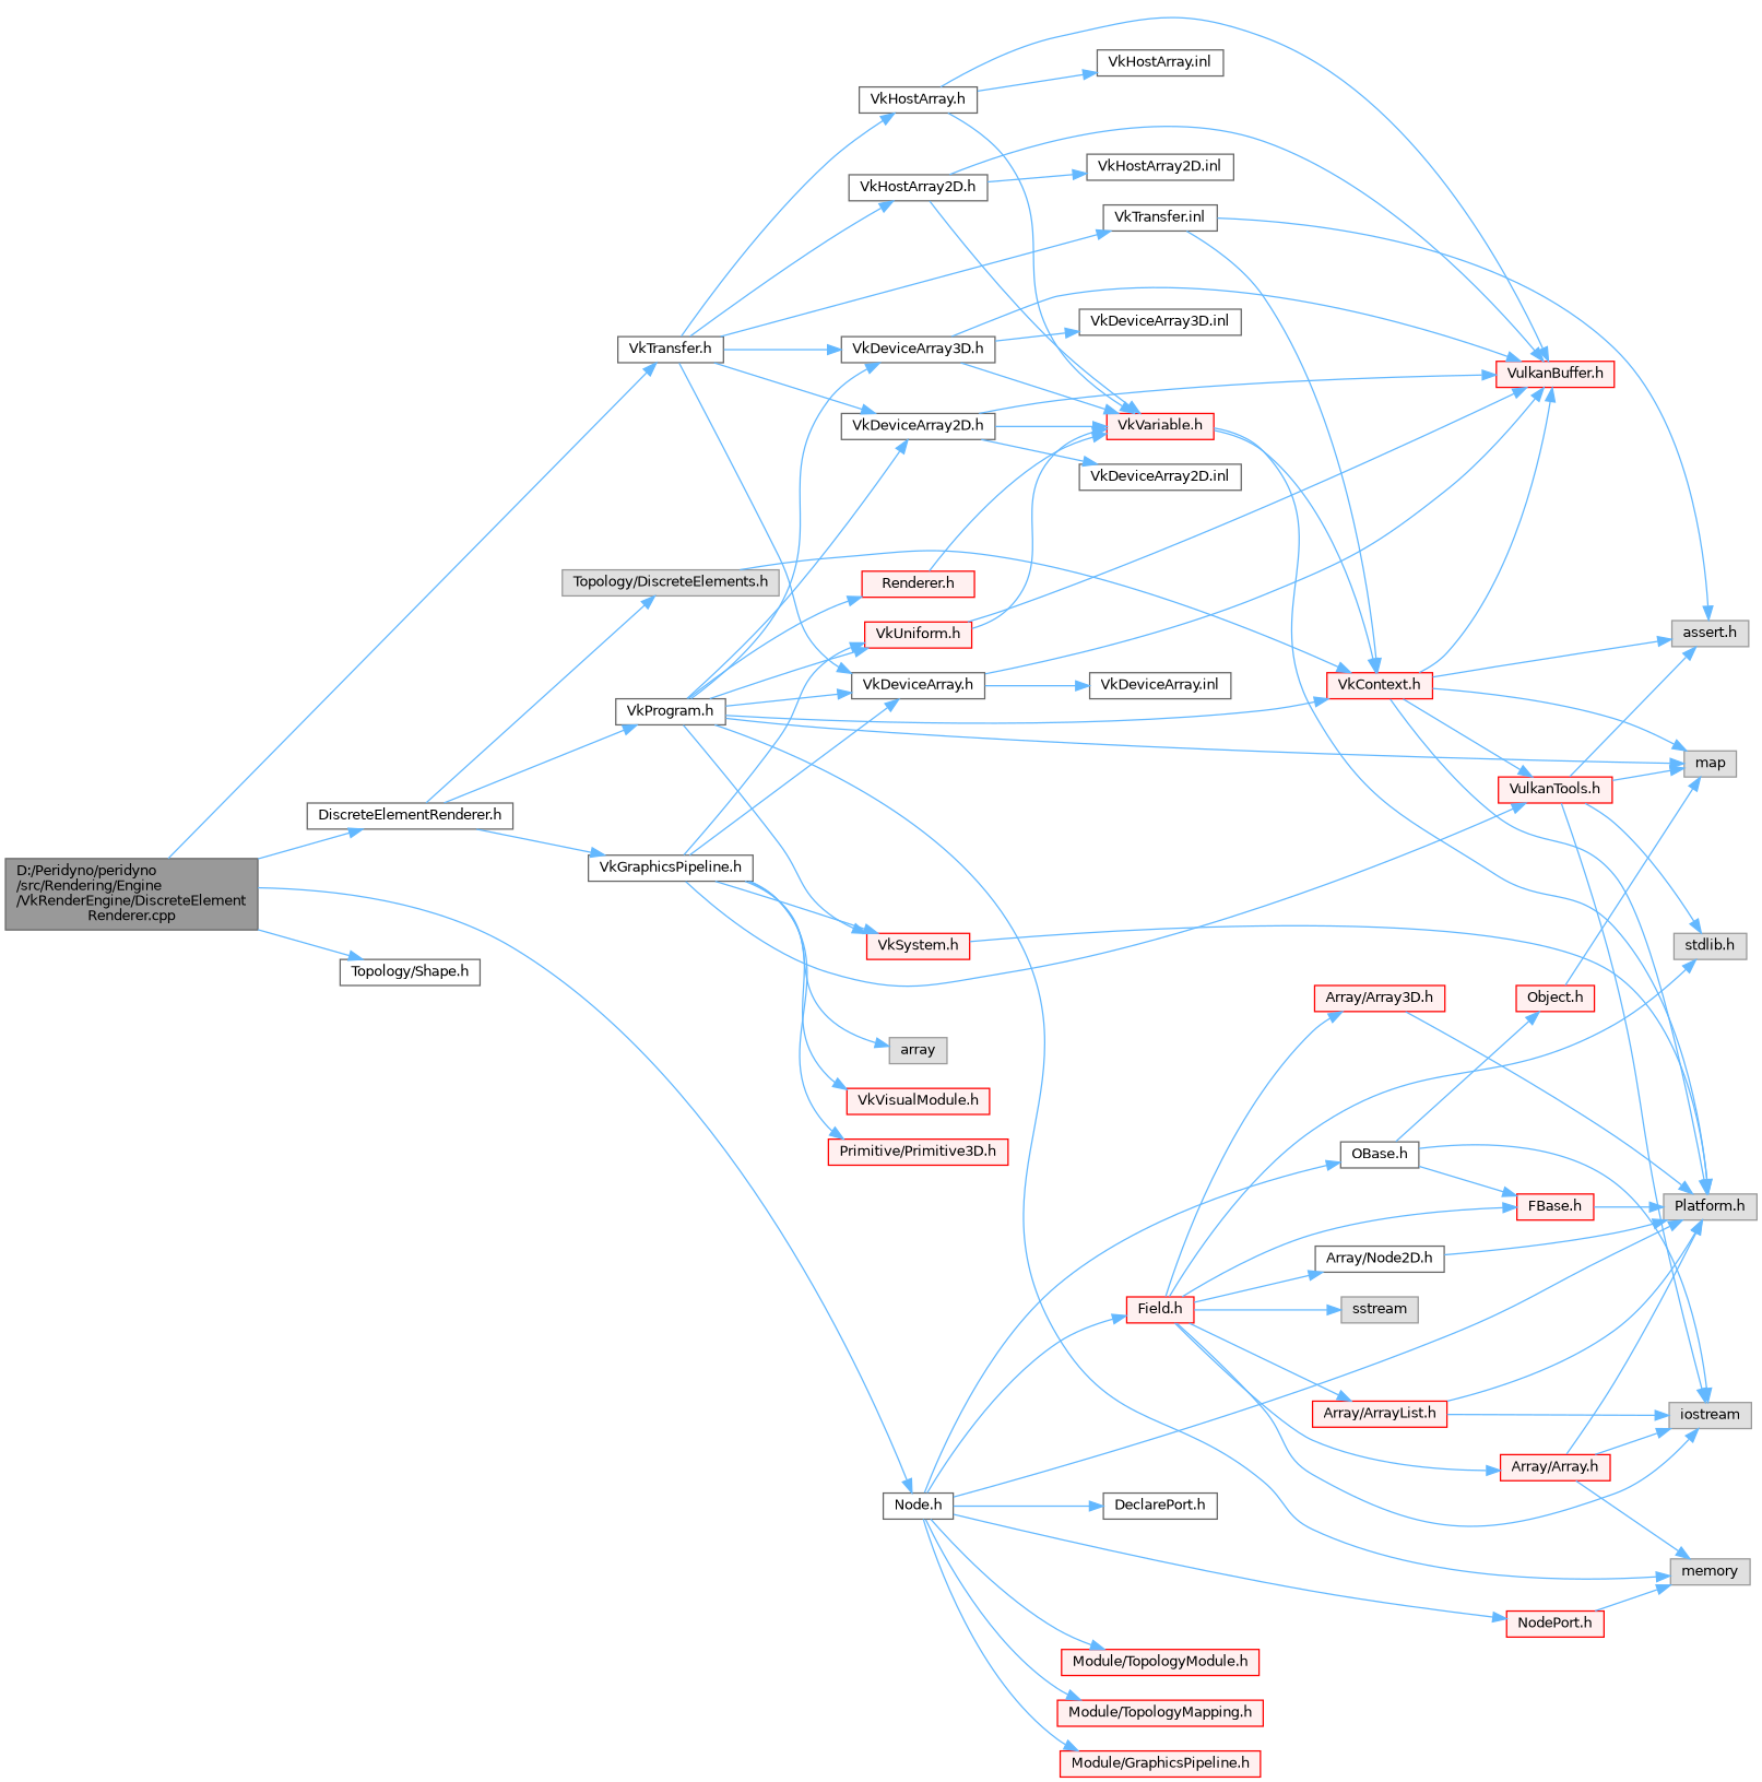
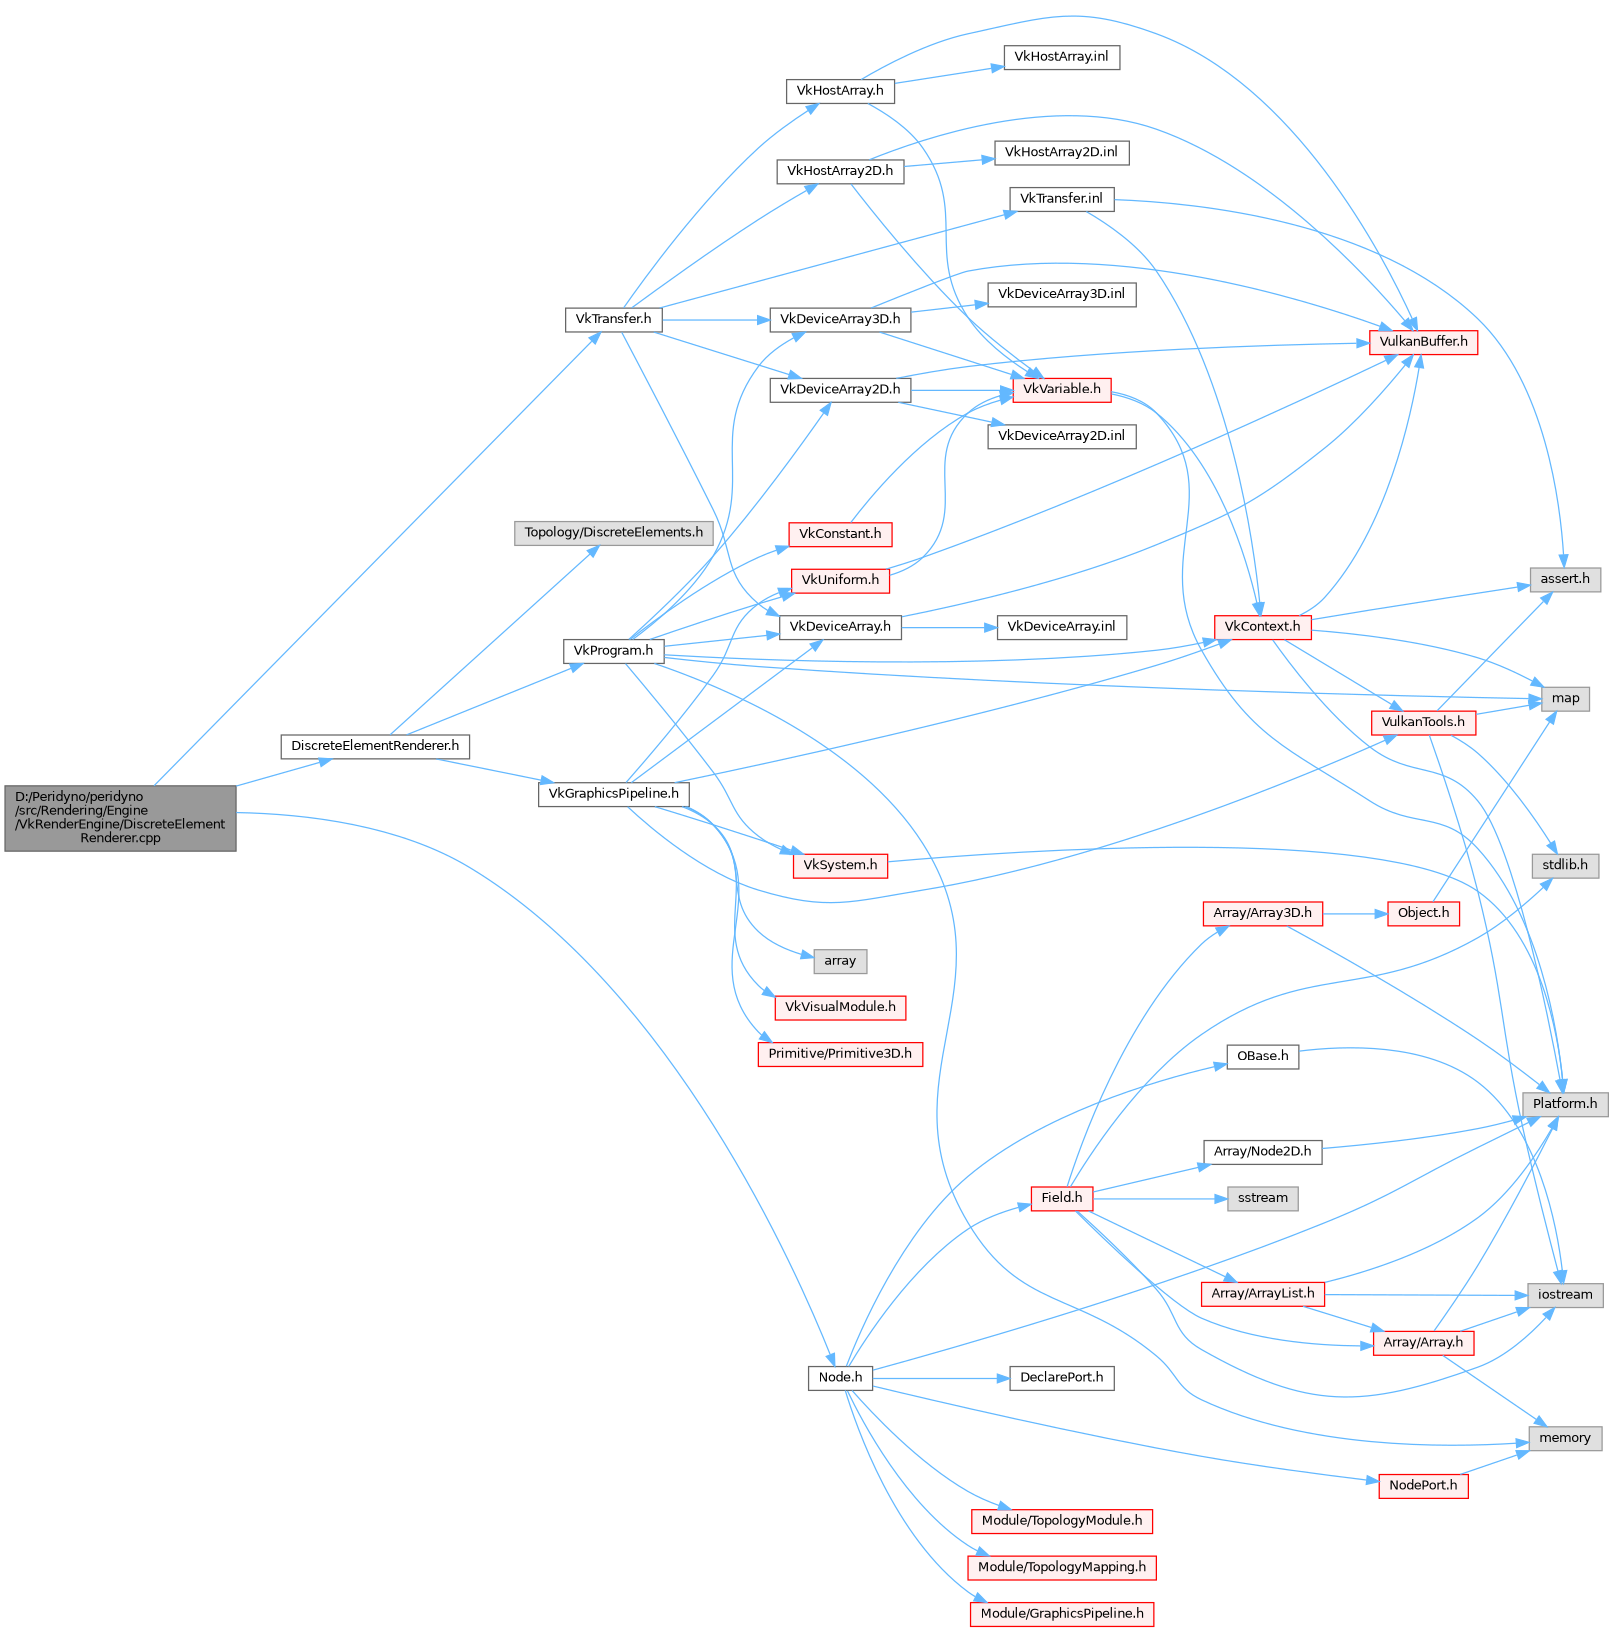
  digraph {
    rankdir=LR
    node [color=grey40 fillcolor=white fontname=Helvetica fontsize=10 shape=box style=filled]
    edge [color=steelblue1 fontname=Helvetica fontsize=10 labelfontname=Helvetica labelfontsize=10 style=solid]
    n1 [color=gray40 fillcolor=grey60 fontcolor=black height=0.2 label="D:/Peridyno/peridyno\l/src/Rendering/Engine\l/VkRenderEngine/DiscreteElement\lRenderer.cpp" width=0.4]
    n2 [height=0.2 label="DiscreteElementRenderer.h" width=0.4]
    n3 [height=0.2 label="VkTransfer.h" width=0.4]
    n4 [height=0.2 label="Node.h" width=0.4]
-   n5 [height=0.2 label="Topology/Shape.h" width=0.4]
    n6 [height=0.2 label="VkGraphicsPipeline.h" width=0.4]
    n7 [height=0.2 label="VkProgram.h" width=0.4]
    n8 [color=grey60 fillcolor="#E0E0E0" height=0.2 label="Topology/DiscreteElements.h" width=0.4]
    n9 [height=0.2 label="VkDeviceArray.h" width=0.4]
    n10 [height=0.2 label="VkDeviceArray2D.h" width=0.4]
    n11 [height=0.2 label="VkDeviceArray3D.h" width=0.4]
    n12 [height=0.2 label="VkHostArray.h" width=0.4]
    n13 [height=0.2 label="VkHostArray2D.h" width=0.4]
    n14 [height=0.2 label="VkTransfer.inl" width=0.4]
    n15 [color=grey60 fillcolor="#E0E0E0" height=0.2 label="Platform.h" width=0.4]
    n16 [height=0.2 label="OBase.h" width=0.4]
    n17 [color=red fillcolor="#FFF0F0" height=0.2 label="Field.h" width=0.4]
    n18 [height=0.2 label="DeclarePort.h" width=0.4]
    n19 [color=red fillcolor="#FFF0F0" height=0.2 label="NodePort.h" width=0.4]
    n20 [color=red fillcolor="#FFF0F0" height=0.2 label="Module/TopologyModule.h" width=0.4]
    n21 [color=red fillcolor="#FFF0F0" height=0.2 label="Module/TopologyMapping.h" width=0.4]
    n22 [color=red fillcolor="#FFF0F0" height=0.2 label="Module/GraphicsPipeline.h" width=0.4]
    n23 [color=grey60 fillcolor="#E0E0E0" height=0.2 label=array width=0.4]
    n24 [color=red fillcolor="#FFF0F0" height=0.2 label="VkSystem.h" width=0.4]
    n25 [color=red fillcolor="#FFF0F0" height=0.2 label="VulkanTools.h" width=0.4]
    n26 [color=red fillcolor="#FFF0F0" height=0.2 label="VkContext.h" width=0.4]
    n27 [color=red fillcolor="#FFF0F0" height=0.2 label="VkUniform.h" width=0.4]
    n28 [color=red fillcolor="#FFF0F0" height=0.2 label="VkVisualModule.h" width=0.4]
    n29 [color=red fillcolor="#FFF0F0" height=0.2 label="Primitive/Primitive3D.h" width=0.4]
    n30 [color=grey60 fillcolor="#E0E0E0" height=0.2 label=map width=0.4]
-   n31 [color=red fillcolor="#FFF0F0" height=0.2 label="Renderer.h" width=0.4]
+   n31 [color=red fillcolor="#FFF0F0" height=0.2 label="VkConstant.h" width=0.4]
    n32 [color=grey60 fillcolor="#E0E0E0" height=0.2 label=memory width=0.4]
    n33 [color=grey60 fillcolor="#E0E0E0" height=0.2 label="stdlib.h" width=0.4]
    n34 [color=grey60 fillcolor="#E0E0E0" height=0.2 label="assert.h" width=0.4]
    n35 [color=grey60 fillcolor="#E0E0E0" height=0.2 label=iostream width=0.4]
    n36 [color=red fillcolor="#FFF0F0" height=0.2 label="VulkanBuffer.h" width=0.4]
    n37 [height=0.2 label="VkDeviceArray.inl" width=0.4]
    n38 [color=red fillcolor="#FFF0F0" height=0.2 label="VkVariable.h" width=0.4]
    n39 [height=0.2 label="VkDeviceArray2D.inl" width=0.4]
    n40 [height=0.2 label="VkDeviceArray3D.inl" width=0.4]
    n41 [height=0.2 label="VkHostArray.inl" width=0.4]
    n42 [height=0.2 label="VkHostArray2D.inl" width=0.4]
-   n43 [color=red fillcolor="#FFF0F0" height=0.2 label="FBase.h" width=0.4]
    n44 [color=red fillcolor="#FFF0F0" height=0.2 label="Object.h" width=0.4]
    n45 [color=grey60 fillcolor="#E0E0E0" height=0.2 label=sstream width=0.4]
    n46 [color=red fillcolor="#FFF0F0" height=0.2 label="Array/Array.h" width=0.4]
    n47 [height=0.2 label="Array/Node2D.h" width=0.4]
    n48 [color=red fillcolor="#FFF0F0" height=0.2 label="Array/Array3D.h" width=0.4]
    n49 [color=red fillcolor="#FFF0F0" height=0.2 label="Array/ArrayList.h" width=0.4]
    n1 -> n2
    n1 -> n3
    n1 -> n4
-   n1 -> n5
    n2 -> n6
    n2 -> n7
    n2 -> n8
    n3 -> n9
    n3 -> n10
    n3 -> n11
    n3 -> n12
    n3 -> n13
    n3 -> n14
    n4 -> n15
    n4 -> n16
    n4 -> n17
    n4 -> n18
    n4 -> n19
    n4 -> n20
    n4 -> n21
    n4 -> n22
    n6 -> n9
    n6 -> n23
    n6 -> n24
    n6 -> n25
-   n8 -> n26
+   n6 -> n26
    n6 -> n27
    n6 -> n28
    n6 -> n29
    n7 -> n9
    n7 -> n10
    n7 -> n11
    n7 -> n24
    n7 -> n26
    n7 -> n27
    n7 -> n30
    n7 -> n31
    n7 -> n32
    n9 -> n36
    n9 -> n37
    n10 -> n36
    n10 -> n38
    n10 -> n39
    n11 -> n36
    n11 -> n38
    n11 -> n40
    n12 -> n36
    n12 -> n38
    n12 -> n41
    n13 -> n36
    n13 -> n38
    n13 -> n42
    n14 -> n26
    n14 -> n34
    n16 -> n35
-   n16 -> n43
-   n16 -> n44
+   n48 -> n44
    n17 -> n33
    n17 -> n35
-   n17 -> n43
    n17 -> n45
    n17 -> n46
    n17 -> n47
    n17 -> n48
    n17 -> n49
    n19 -> n32
    n24 -> n15
    n25 -> n30
    n25 -> n33
    n25 -> n34
    n25 -> n35
    n26 -> n15
    n26 -> n25
    n26 -> n30
    n26 -> n34
    n26 -> n36
    n27 -> n36
    n27 -> n38
    n31 -> n38
    n38 -> n15
    n38 -> n26
-   n43 -> n15
    n44 -> n30
    n46 -> n15
    n46 -> n32
    n46 -> n35
    n47 -> n15
    n48 -> n15
    n49 -> n15
    n49 -> n35
+   n49 -> n46
  }
